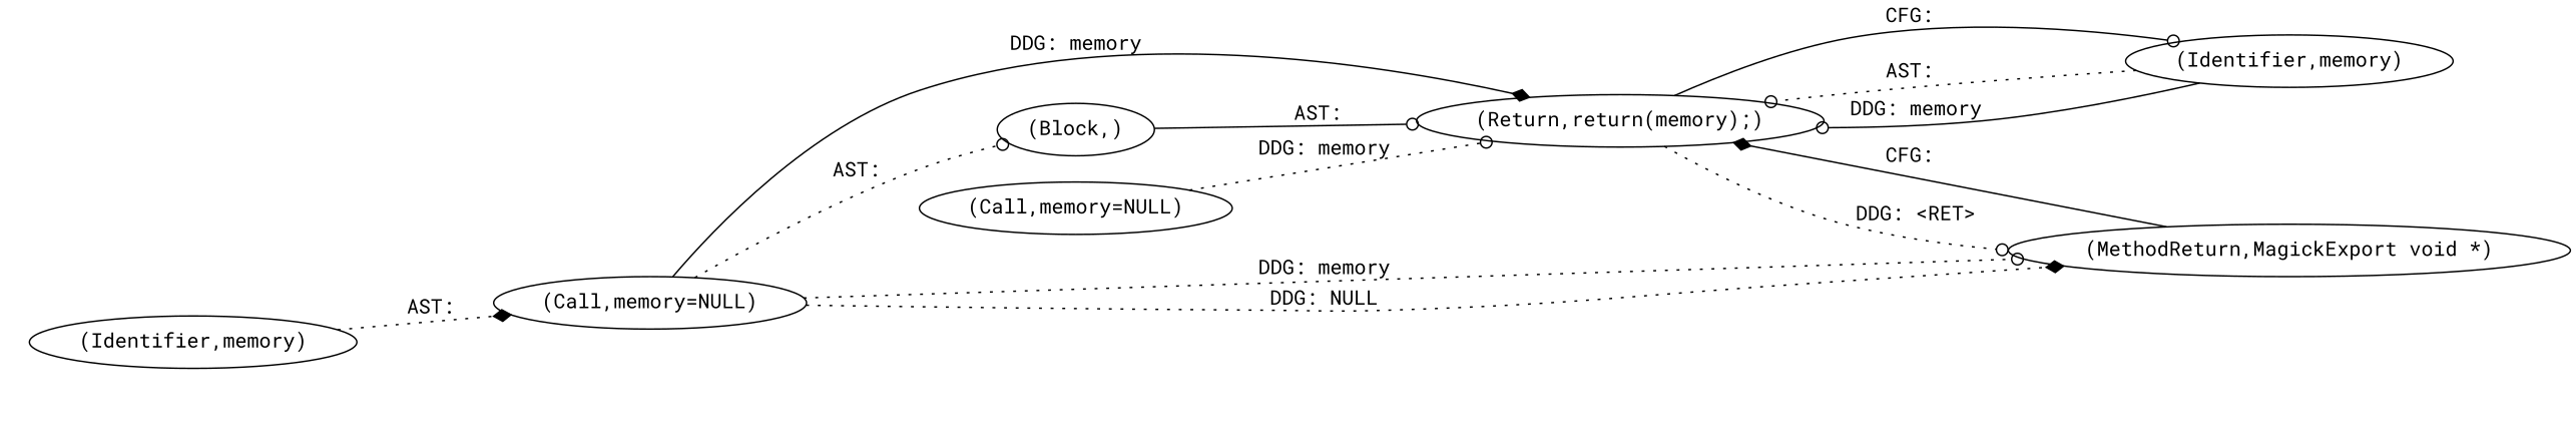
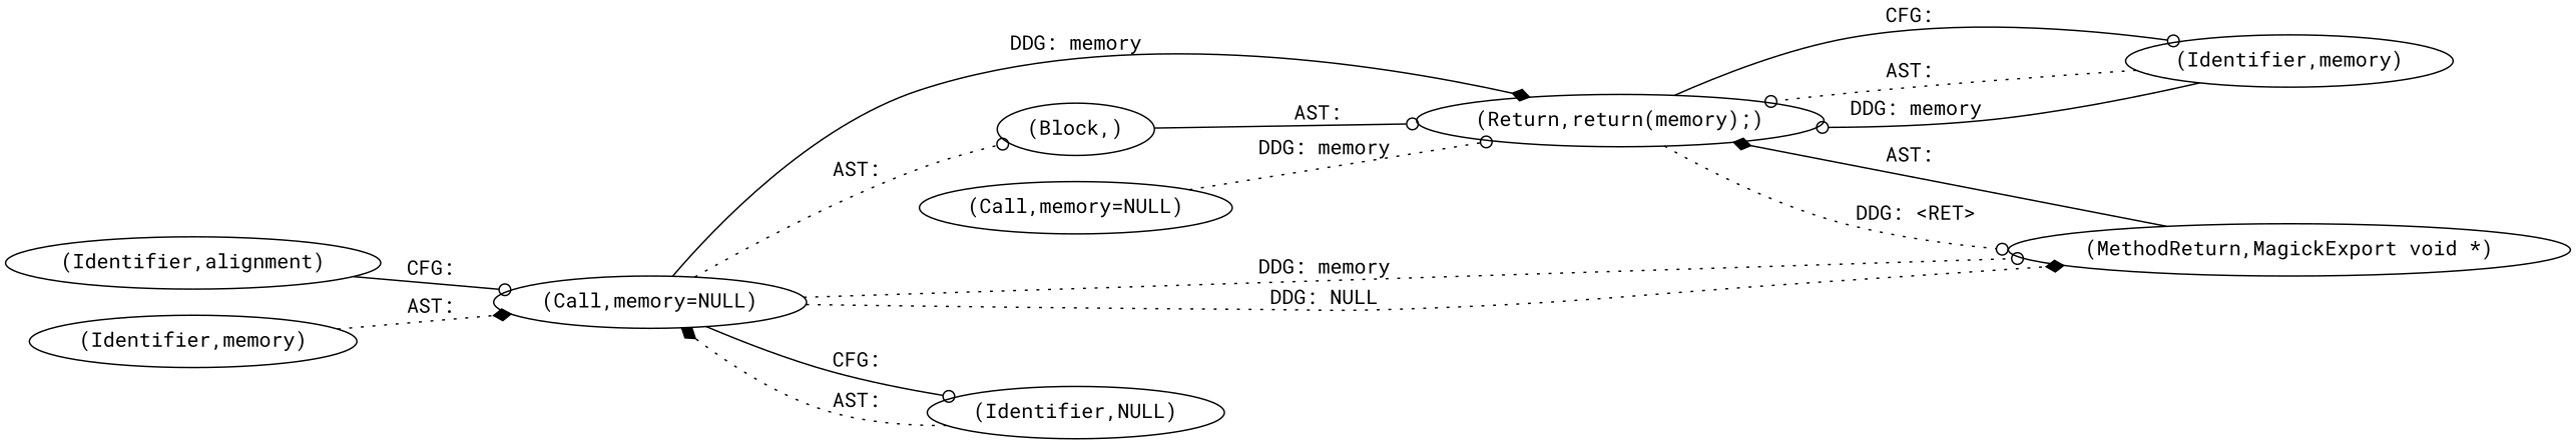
  digraph {
    fontname="Roboto Mono"
    rankdir=LR
    node [fontname="Roboto Mono"]
    edge [arrowhead=odot fontname="Roboto Mono" style=dotted]
    n1 [label="(Call,memory=NULL)"]
    n2 [label="(Return,return(memory);)"]
    n3 [label="(MethodReturn,MagickExport void *)"]
    n4 [label="(Block,)"]
+   n5 [label="(Identifier,NULL)"]
    n6 [label="(Identifier,memory)"]
+   n7 [label="(Identifier,alignment)"]
    n8 [label="(Identifier,memory)"]
    n9 [label="(Call,memory=NULL)"]
    n1 -> n2 [arrowhead=diamond label="DDG: memory" style=solid]
    n1 -> n3 [label="DDG: memory"]
    n1 -> n3 [arrowhead=diamond label="DDG: NULL"]
    n1 -> n4 [label="AST: "]
+   n1 -> n5 [label="CFG: " style=solid]
    n2 -> n3 [label="DDG: <RET>"]
    n2 -> n6 [label="CFG: " style=solid]
-   n3 -> n2 [arrowhead=diamond label="CFG: " style=solid]
+   n3 -> n2 [arrowhead=diamond label="AST: " style=solid]
    n4 -> n2 [label="AST: " style=solid]
+   n5 -> n1 [arrowhead=diamond label="AST: "]
    n6 -> n2 [label="AST: "]
    n6 -> n2 [label="DDG: memory" style=solid]
+   n7 -> n1 [label="CFG: " style=solid]
    n8 -> n1 [arrowhead=diamond label="AST: "]
    n9 -> n2 [label="DDG: memory"]
  }
